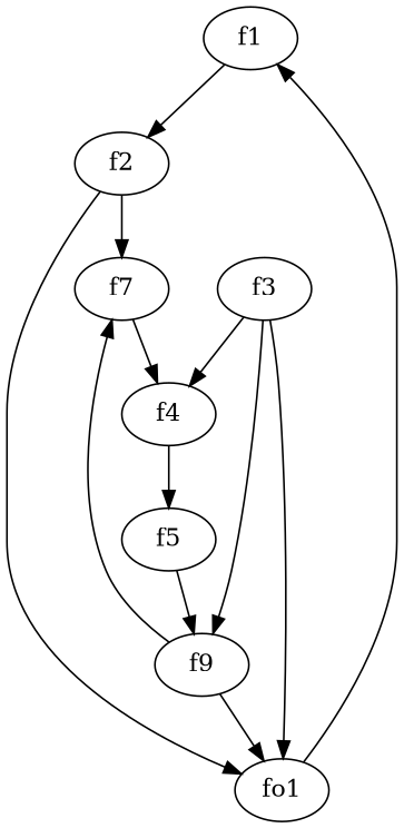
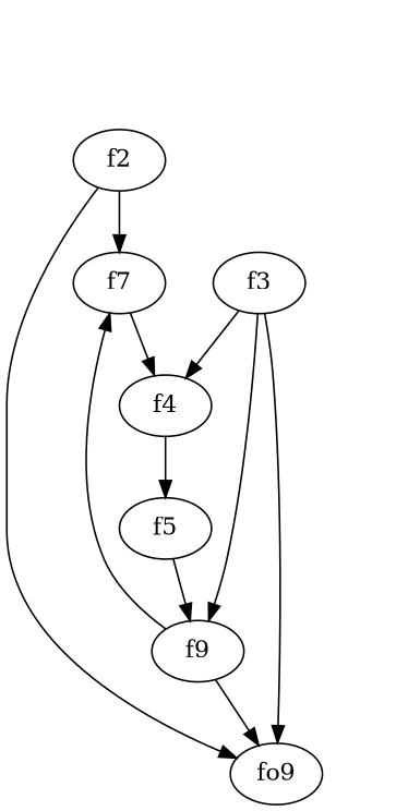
  strict digraph {
    edge [weight=2]
-   f1
    f2
    f7
-   fo1
+   fo1 [label=fo9]
    f4
    f3
    n7 [label=f9]
    f5
-   f1 -> f2
    f2 -> f7
    f2 -> fo1
    f7 -> f4
-   fo1 -> f1
    f4 -> f5
    f3 -> fo1
    f3 -> f4
    f3 -> n7
    n7 -> f7
    n7 -> fo1
    f5 -> n7
  }
